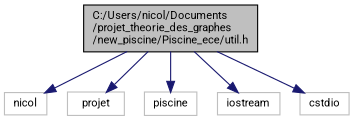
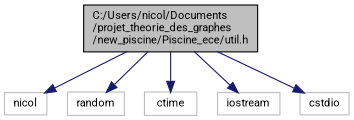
  digraph {
    fontname=Roboto
    node [color=grey75 fillcolor=white fontname=Roboto fontsize=10 shape=record style=filled]
    edge [color=midnightblue fontname=Roboto fontsize=10 labelfontname=Helvetica labelfontsize=10 style=solid]
    n1 [color=black fillcolor=grey75 fontcolor=black height=0.2 label="C:/Users/nicol/Documents\l/projet_theorie_des_graphes\l/new_piscine/Piscine_ece/util.h" width=0.4]
    n2 [height=0.2 label=nicol width=0.4]
-   n3 [height=0.2 label=projet width=0.4]
-   n4 [height=0.2 label=piscine width=0.4]
+   n3 [height=0.2 label=random width=0.4]
+   n4 [height=0.2 label=ctime width=0.4]
    n5 [height=0.2 label=iostream width=0.4]
    n6 [height=0.2 label=cstdio width=0.4]
    n1 -> n2
    n1 -> n3
    n1 -> n4
    n1 -> n5
    n1 -> n6
  }
